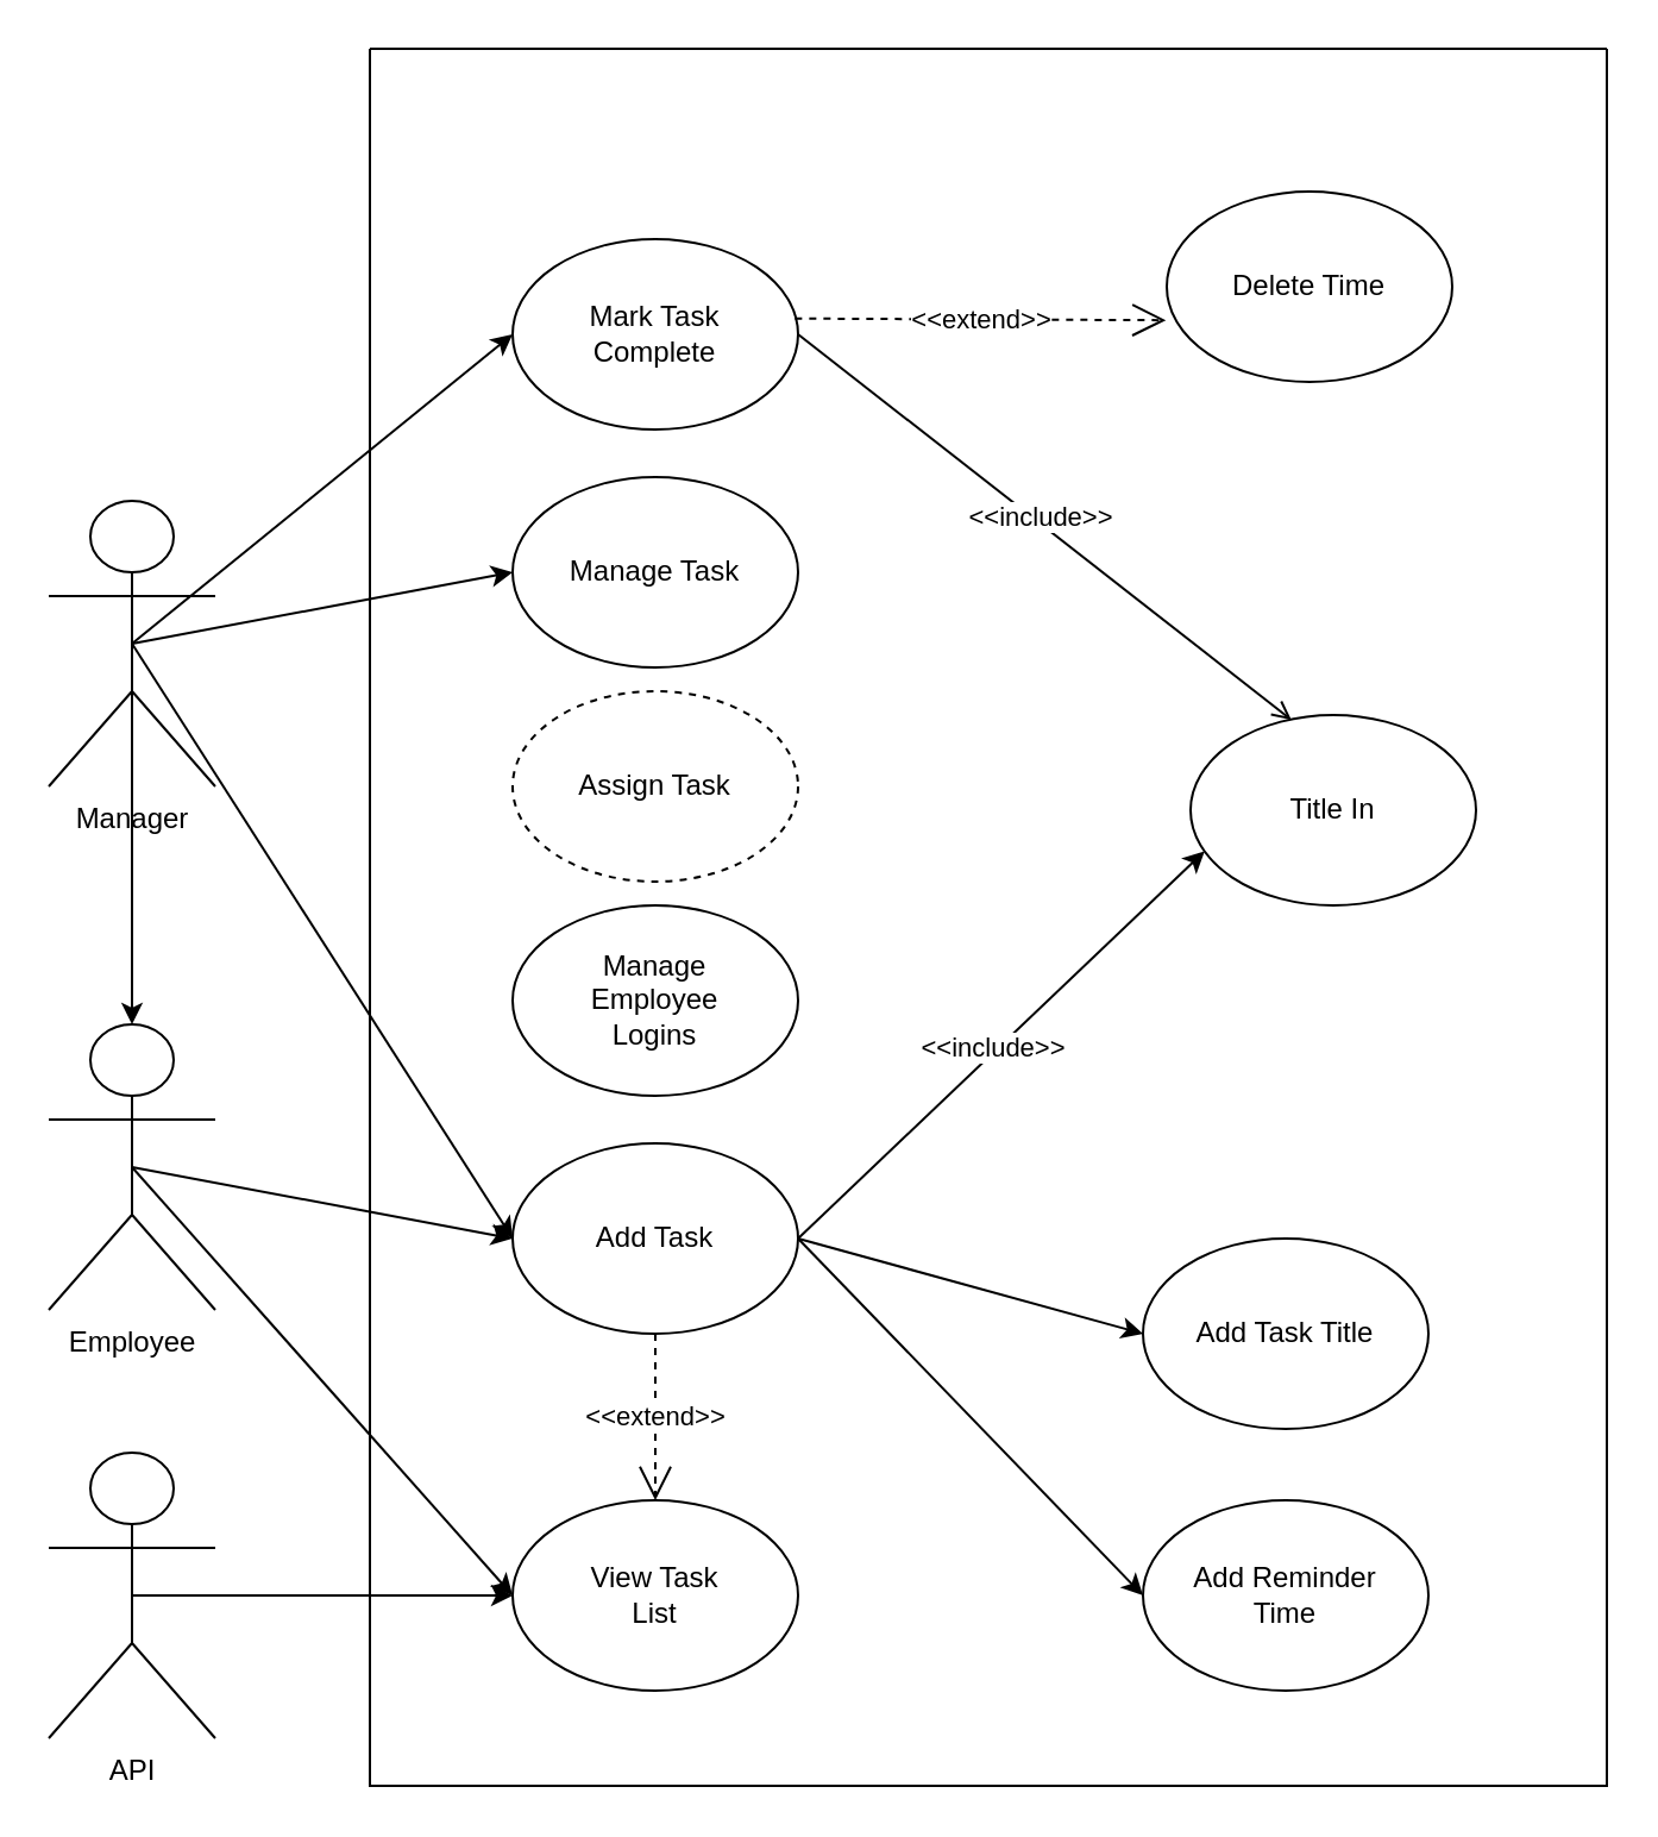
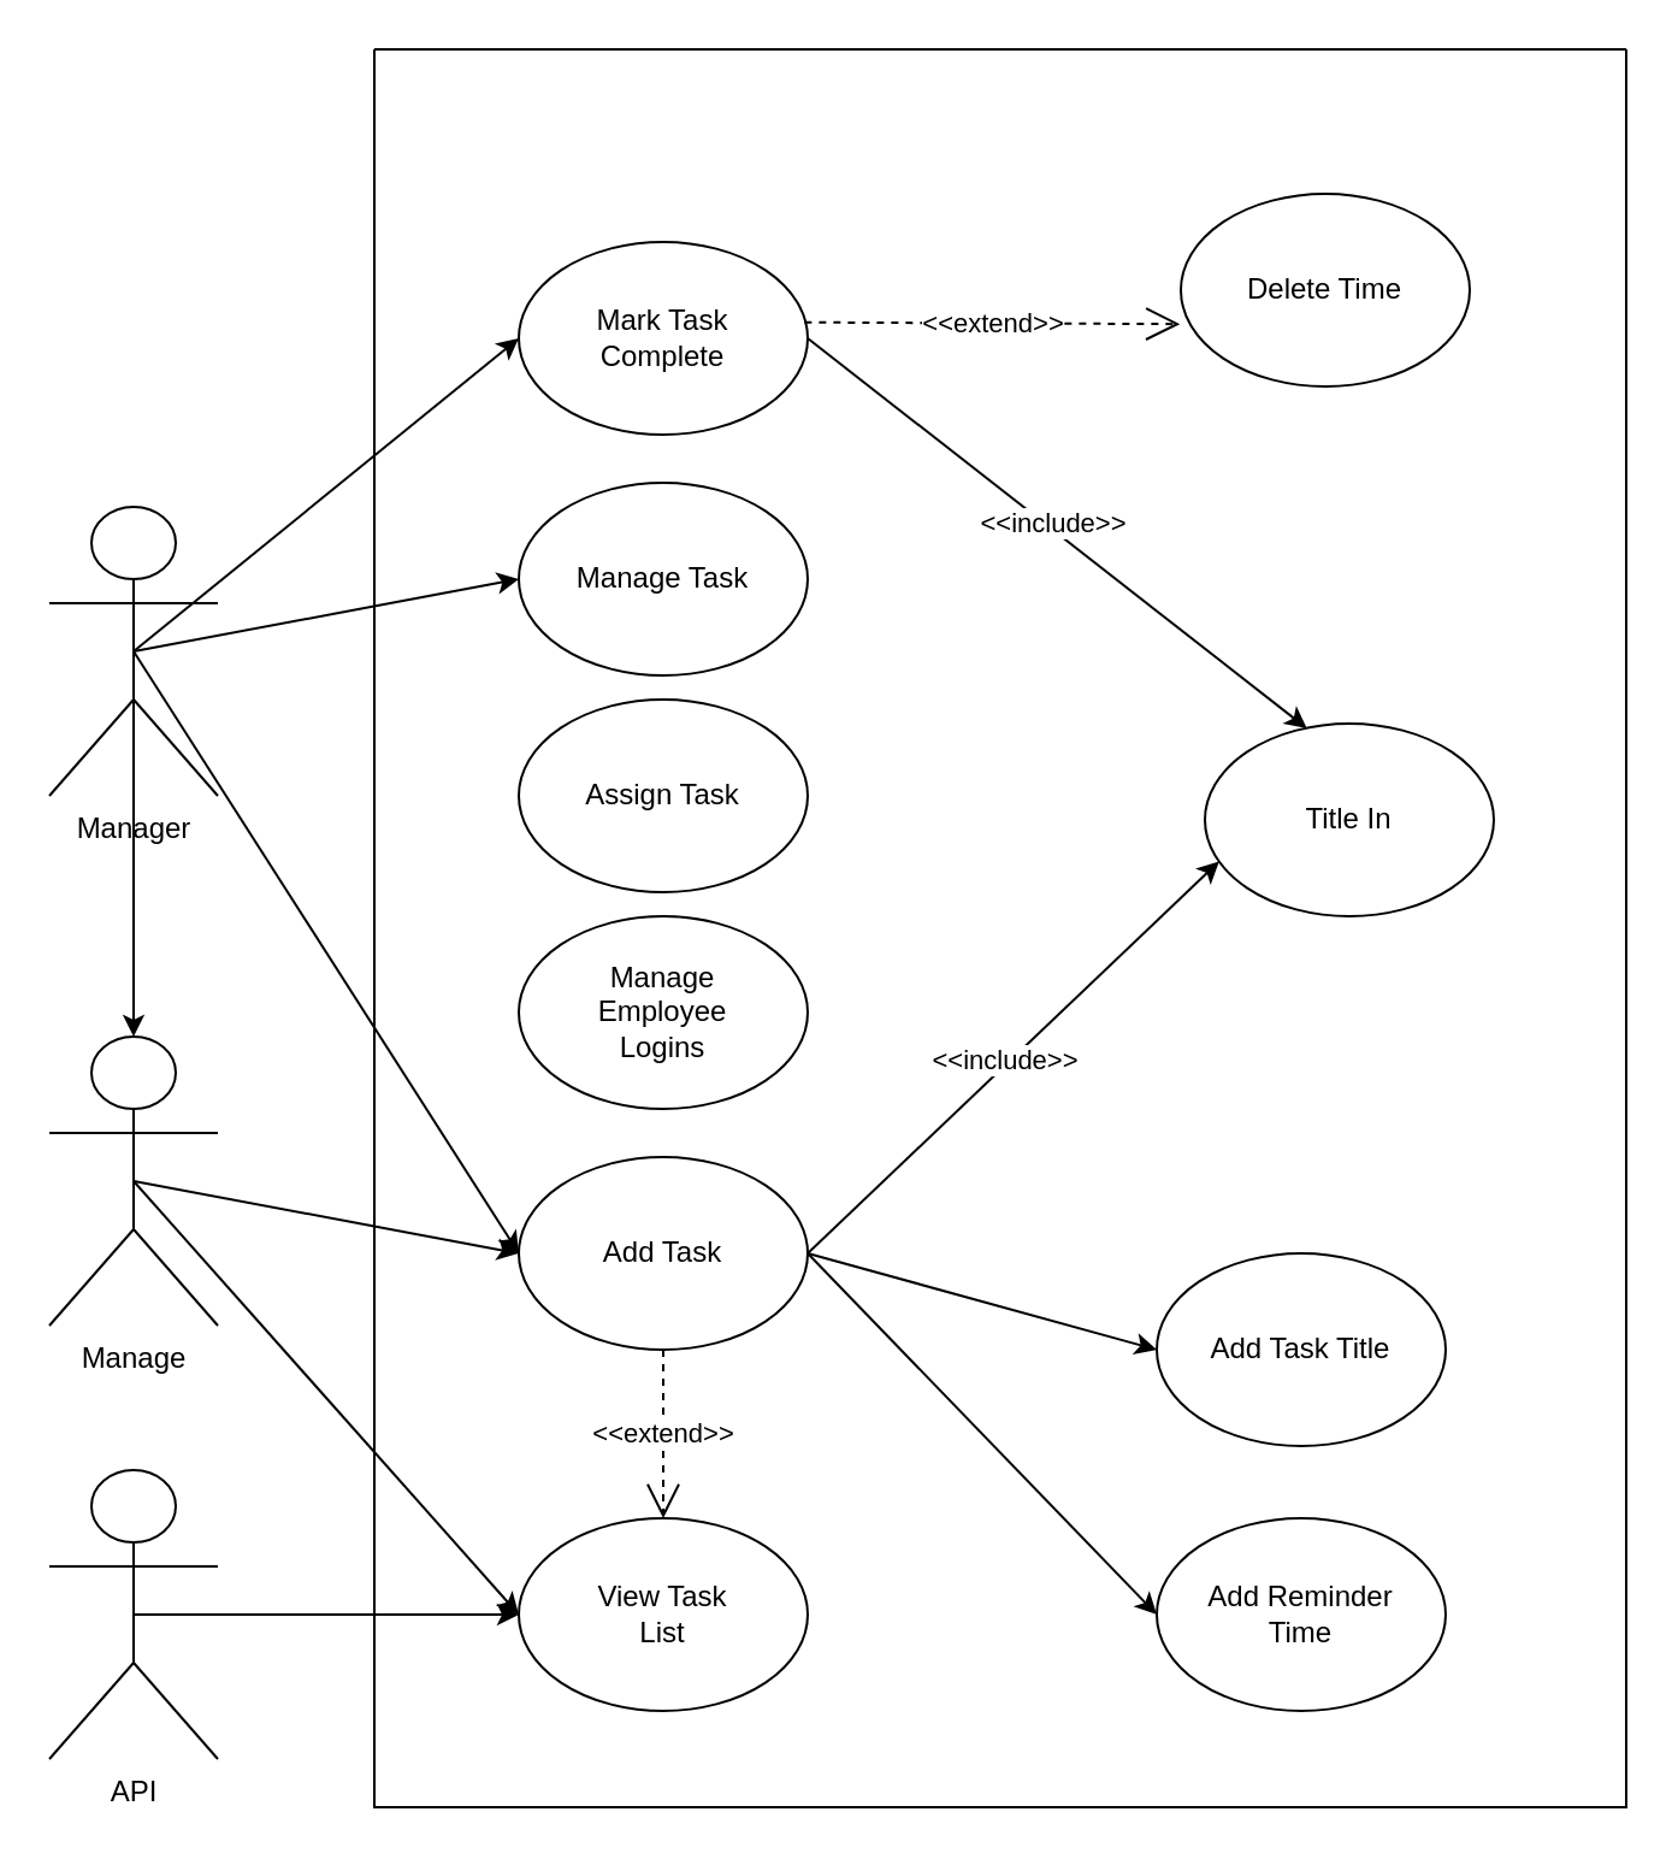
  <mxCell id="0" />
  <mxCell id="1" parent="0" />
  <mxCell id="2" value="" style="swimlane;startSize=0;" vertex="1" parent="1"><mxGeometry x="155" y="20" width="520" height="730" as="geometry" /></mxCell>
  <mxCell id="3" value="Mark Task&lt;div&gt;Complete&lt;/div&gt;" style="ellipse;whiteSpace=wrap;html=1;" vertex="1" parent="2"><mxGeometry x="60" y="80" width="120" height="80" as="geometry" /></mxCell>
  <mxCell id="4" value="Add Task" style="ellipse;whiteSpace=wrap;html=1;" vertex="1" parent="2"><mxGeometry x="60" y="460" width="120" height="80" as="geometry" /></mxCell>
  <mxCell id="5" value="View Task&lt;div&gt;List&lt;/div&gt;" style="ellipse;whiteSpace=wrap;html=1;" vertex="1" parent="2"><mxGeometry x="60" y="610" width="120" height="80" as="geometry" /></mxCell>
  <mxCell id="6" value="Title In" style="ellipse;whiteSpace=wrap;html=1;" vertex="1" parent="2"><mxGeometry x="345" y="280" width="120" height="80" as="geometry" /></mxCell>
  <mxCell id="7" value="Add Task Title" style="ellipse;whiteSpace=wrap;html=1;" vertex="1" parent="2"><mxGeometry x="325" y="500" width="120" height="80" as="geometry" /></mxCell>
  <mxCell id="8" value="Add Reminder&lt;div&gt;Time&lt;/div&gt;" style="ellipse;whiteSpace=wrap;html=1;" vertex="1" parent="2"><mxGeometry x="325" y="610" width="120" height="80" as="geometry" /></mxCell>
  <mxCell id="9" value="" style="endArrow=classic;html=1;rounded=0;exitX=1;exitY=0.5;exitDx=0;exitDy=0;entryX=0.049;entryY=0.716;entryDx=0;entryDy=0;entryPerimeter=0;" edge="1" parent="2" source="4" target="6"><mxGeometry width="50" height="50" relative="1" as="geometry"><mxPoint x="185" y="265" as="sourcePoint" /><mxPoint x="305" y="80" as="targetPoint" /></mxGeometry></mxCell>
  <mxCell id="10" value="&amp;lt;&amp;lt;include&amp;gt;&amp;gt;" style="edgeLabel;html=1;align=center;verticalAlign=middle;resizable=0;points=[];" vertex="1" connectable="0" parent="9"><mxGeometry x="-0.034" y="2" relative="1" as="geometry"><mxPoint as="offset" /></mxGeometry></mxCell>
- <mxCell id="11" value="" style="endArrow=open;html=1;rounded=0;entryX=0.353;entryY=0.025;entryDx=0;entryDy=0;exitX=1;exitY=0.5;exitDx=0;exitDy=0;entryPerimeter=0;" edge="1" parent="2" source="3" target="6"><mxGeometry width="50" height="50" relative="1" as="geometry"><mxPoint x="170" y="160" as="sourcePoint" /><mxPoint x="310" y="120" as="targetPoint" /></mxGeometry></mxCell>
+ <mxCell id="11" value="" style="endArrow=classic;html=1;rounded=0;entryX=0.353;entryY=0.025;entryDx=0;entryDy=0;exitX=1;exitY=0.5;exitDx=0;exitDy=0;entryPerimeter=0;" edge="1" parent="2" source="3" target="6"><mxGeometry width="50" height="50" relative="1" as="geometry"><mxPoint x="170" y="160" as="sourcePoint" /><mxPoint x="310" y="120" as="targetPoint" /></mxGeometry></mxCell>
  <mxCell id="12" value="&amp;lt;&amp;lt;include&amp;gt;&amp;gt;" style="edgeLabel;html=1;align=center;verticalAlign=middle;resizable=0;points=[];" vertex="1" connectable="0" parent="11"><mxGeometry x="-0.034" y="2" relative="1" as="geometry"><mxPoint as="offset" /></mxGeometry></mxCell>
  <mxCell id="13" value="" style="endArrow=classic;html=1;rounded=0;entryX=0;entryY=0.5;entryDx=0;entryDy=0;exitX=1;exitY=0.5;exitDx=0;exitDy=0;" edge="1" parent="2" source="4" target="8"><mxGeometry width="50" height="50" relative="1" as="geometry"><mxPoint x="185" y="360" as="sourcePoint" /><mxPoint x="335" y="490" as="targetPoint" /></mxGeometry></mxCell>
  <mxCell id="14" value="" style="endArrow=classic;html=1;rounded=0;entryX=0;entryY=0.5;entryDx=0;entryDy=0;exitX=1;exitY=0.5;exitDx=0;exitDy=0;" edge="1" parent="2" source="4" target="7"><mxGeometry width="50" height="50" relative="1" as="geometry"><mxPoint x="245" y="270" as="sourcePoint" /><mxPoint x="295" y="365" as="targetPoint" /></mxGeometry></mxCell>
  <mxCell id="15" value="&amp;lt;&amp;lt;extend&amp;gt;&amp;gt;" style="endArrow=open;endSize=12;dashed=1;html=1;rounded=0;exitX=0.5;exitY=1;exitDx=0;exitDy=0;entryX=0.5;entryY=0;entryDx=0;entryDy=0;" edge="1" parent="2" source="4" target="5"><mxGeometry width="160" relative="1" as="geometry"><mxPoint x="100" y="329.58" as="sourcePoint" /><mxPoint x="260" y="329.58" as="targetPoint" /></mxGeometry></mxCell>
  <mxCell id="16" value="Delete Time" style="ellipse;whiteSpace=wrap;html=1;" vertex="1" parent="2"><mxGeometry x="335" y="60" width="120" height="80" as="geometry" /></mxCell>
  <mxCell id="17" value="&amp;lt;&amp;lt;extend&amp;gt;&amp;gt;" style="endArrow=open;endSize=12;dashed=1;html=1;rounded=0;exitX=0.989;exitY=0.417;exitDx=0;exitDy=0;entryX=-0.003;entryY=0.676;entryDx=0;entryDy=0;exitPerimeter=0;entryPerimeter=0;" edge="1" parent="2" source="3" target="16"><mxGeometry width="160" relative="1" as="geometry"><mxPoint x="134.58" y="130" as="sourcePoint" /><mxPoint x="134.58" y="210" as="targetPoint" /></mxGeometry></mxCell>
  <mxCell id="18" value="Manage Task" style="ellipse;whiteSpace=wrap;html=1;" vertex="1" parent="2"><mxGeometry x="60" y="180" width="120" height="80" as="geometry" /></mxCell>
- <mxCell id="19" value="Assign Task" style="ellipse;whiteSpace=wrap;html=1;dashed=1;" vertex="1" parent="2"><mxGeometry x="60" y="270" width="120" height="80" as="geometry" /></mxCell>
+ <mxCell id="19" value="Assign Task" style="ellipse;whiteSpace=wrap;html=1;" vertex="1" parent="2"><mxGeometry x="60" y="270" width="120" height="80" as="geometry" /></mxCell>
  <mxCell id="20" value="Manage&lt;div&gt;Employee&lt;/div&gt;&lt;div&gt;Logins&lt;/div&gt;" style="ellipse;whiteSpace=wrap;html=1;" vertex="1" parent="2"><mxGeometry x="60" y="360" width="120" height="80" as="geometry" /></mxCell>
  <mxCell id="21" value="Manager" style="shape=umlActor;verticalLabelPosition=bottom;verticalAlign=top;html=1;outlineConnect=0;" vertex="1" parent="1"><mxGeometry x="20" y="210" width="70" height="120" as="geometry" /></mxCell>
  <mxCell id="22" value="" style="endArrow=classic;html=1;rounded=0;entryX=0;entryY=0.5;entryDx=0;entryDy=0;exitX=0.5;exitY=0.5;exitDx=0;exitDy=0;exitPerimeter=0;" edge="1" parent="1" source="21" target="3"><mxGeometry width="50" height="50" relative="1" as="geometry"><mxPoint x="380.005" y="310" as="sourcePoint" /><mxPoint x="420.65" y="100" as="targetPoint" /></mxGeometry></mxCell>
  <mxCell id="23" value="" style="endArrow=classic;html=1;rounded=0;entryX=0;entryY=0.5;entryDx=0;entryDy=0;exitX=0.5;exitY=0.5;exitDx=0;exitDy=0;exitPerimeter=0;" edge="1" parent="1" source="21" target="4"><mxGeometry width="50" height="50" relative="1" as="geometry"><mxPoint x="120" y="230" as="sourcePoint" /><mxPoint x="270" y="190" as="targetPoint" /></mxGeometry></mxCell>
- <mxCell id="24" value="Employee" style="shape=umlActor;verticalLabelPosition=bottom;verticalAlign=top;html=1;outlineConnect=0;" vertex="1" parent="1"><mxGeometry x="20" y="430" width="70" height="120" as="geometry" /></mxCell>
+ <mxCell id="24" value="Manage" style="shape=umlActor;verticalLabelPosition=bottom;verticalAlign=top;html=1;outlineConnect=0;" vertex="1" parent="1"><mxGeometry x="20" y="430" width="70" height="120" as="geometry" /></mxCell>
  <mxCell id="25" value="" style="endArrow=classic;html=1;rounded=0;entryX=0;entryY=0.5;entryDx=0;entryDy=0;exitX=0.5;exitY=0.5;exitDx=0;exitDy=0;exitPerimeter=0;" edge="1" parent="1" source="24" target="4"><mxGeometry width="50" height="50" relative="1" as="geometry"><mxPoint x="70" y="350" as="sourcePoint" /><mxPoint x="220" y="310" as="targetPoint" /></mxGeometry></mxCell>
  <mxCell id="26" value="" style="endArrow=classic;html=1;rounded=0;entryX=0;entryY=0.5;entryDx=0;entryDy=0;exitX=0.5;exitY=0.5;exitDx=0;exitDy=0;exitPerimeter=0;" edge="1" parent="1" source="24" target="5"><mxGeometry width="50" height="50" relative="1" as="geometry"><mxPoint x="60" y="340" as="sourcePoint" /><mxPoint x="240" y="330" as="targetPoint" /></mxGeometry></mxCell>
  <mxCell id="27" value="API" style="shape=umlActor;verticalLabelPosition=bottom;verticalAlign=top;html=1;outlineConnect=0;" vertex="1" parent="1"><mxGeometry x="20" y="610" width="70" height="120" as="geometry" /></mxCell>
  <mxCell id="28" value="" style="endArrow=classic;html=1;rounded=0;entryX=0;entryY=0.5;entryDx=0;entryDy=0;exitX=0.5;exitY=0.5;exitDx=0;exitDy=0;exitPerimeter=0;" edge="1" parent="1" source="27" target="5"><mxGeometry width="50" height="50" relative="1" as="geometry"><mxPoint x="140" y="510" as="sourcePoint" /><mxPoint x="290" y="600" as="targetPoint" /></mxGeometry></mxCell>
  <mxCell id="29" value="" style="endArrow=classic;html=1;rounded=0;exitX=0.5;exitY=0.5;exitDx=0;exitDy=0;exitPerimeter=0;entryX=0;entryY=0.5;entryDx=0;entryDy=0;" edge="1" parent="1" source="21" target="18"><mxGeometry width="50" height="50" relative="1" as="geometry"><mxPoint x="410" y="350" as="sourcePoint" /><mxPoint x="460" y="300" as="targetPoint" /></mxGeometry></mxCell>
  <mxCell id="30" value="" style="endArrow=classic;html=1;rounded=0;exitX=0.5;exitY=0.5;exitDx=0;exitDy=0;exitPerimeter=0;" edge="1" parent="1" source="21" target="24"><mxGeometry width="50" height="50" relative="1" as="geometry"><mxPoint x="55" y="310" as="sourcePoint" /><mxPoint x="215" y="280" as="targetPoint" /></mxGeometry></mxCell>
